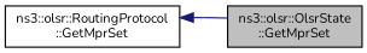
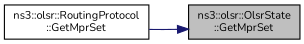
  digraph {
    rankdir=RL
    fontname=Nunito
    node [color=black fontname=Nunito fontsize=10 shape=record style=filled]
    n1 [fillcolor=grey75 fontcolor=black height=0.2 label="ns3::olsr::OlsrState\l::GetMprSet" width=0.4]
    n2 [fillcolor=white height=0.2 label="ns3::olsr::RoutingProtocol\l::GetMprSet" width=0.4]
-   n2 -> n1 [color=midnightblue dir=back fontname=Nunito fontsize=10 labelfontname=Helvetica labelfontsize=10 style=solid]
+   n1 -> n2 [color=midnightblue dir=back fontname=Nunito fontsize=10 labelfontname=Helvetica labelfontsize=10 style=solid]
  }
